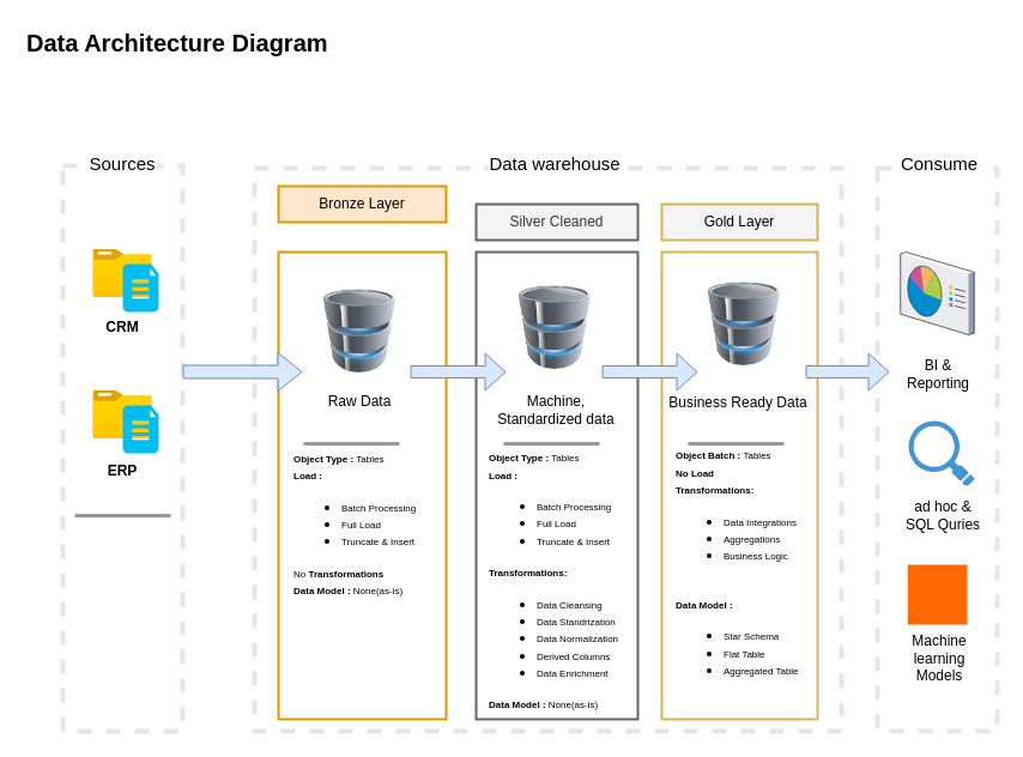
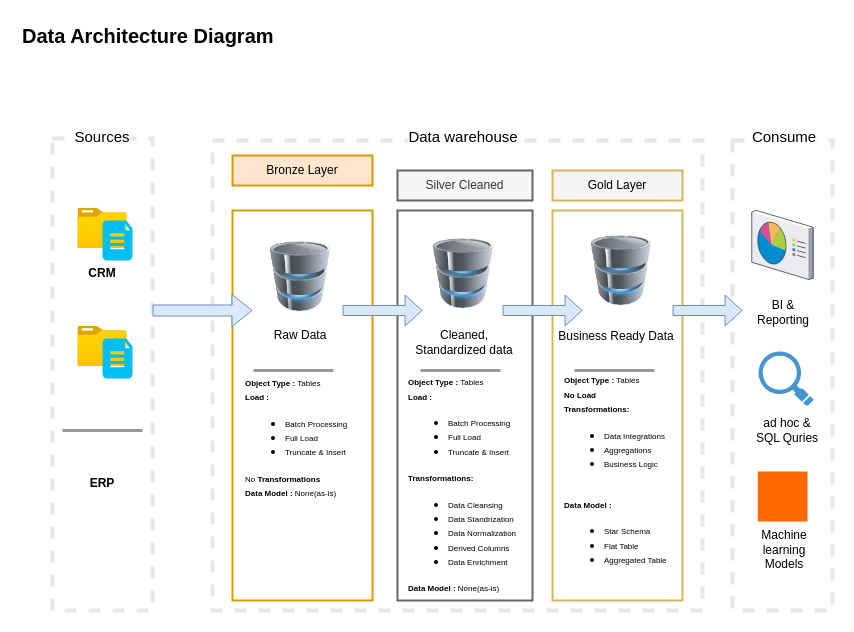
  <mxCell id="0" />
  <mxCell id="1" parent="0" />
  <mxCell id="2" value="" style="rounded=0;whiteSpace=wrap;html=1;dashed=1;strokeColor=#E6E6E6;fillColor=none;strokeWidth=4;" vertex="1" parent="1"><mxGeometry x="52" y="138" width="100" height="472" as="geometry" /></mxCell>
  <mxCell id="3" value="&lt;font style=&quot;font-size: 20px;&quot;&gt;&lt;b&gt;Data Architecture Diagram&lt;/b&gt;&lt;/font&gt;" style="text;strokeColor=none;align=left;fillColor=none;html=1;verticalAlign=middle;whiteSpace=wrap;rounded=0;" vertex="1" parent="1"><mxGeometry x="20" y="20" width="350" height="30" as="geometry" /></mxCell>
  <mxCell id="4" value="&lt;span style=&quot;background-color: light-dark(#ffffff, var(--ge-dark-color, #121212));&quot;&gt;&lt;font style=&quot;font-size: 15px;&quot;&gt;Sources&lt;/font&gt;&lt;/span&gt;" style="text;strokeColor=none;align=center;fillColor=none;html=1;verticalAlign=middle;whiteSpace=wrap;rounded=0;" vertex="1" parent="1"><mxGeometry x="72" y="121" width="60" height="30" as="geometry" /></mxCell>
  <mxCell id="5" value="" style="rounded=0;whiteSpace=wrap;html=1;dashed=1;strokeColor=#E6E6E6;fillColor=none;strokeWidth=4;" vertex="1" parent="1"><mxGeometry x="212" y="140" width="490" height="470" as="geometry" /></mxCell>
  <mxCell id="6" value="&lt;span style=&quot;font-size: 15px; background-color: rgb(255, 255, 255);&quot;&gt;Data warehouse&lt;/span&gt;" style="text;strokeColor=none;align=center;fillColor=none;html=1;verticalAlign=middle;whiteSpace=wrap;rounded=0;" vertex="1" parent="1"><mxGeometry x="393" y="121" width="140" height="30" as="geometry" /></mxCell>
  <mxCell id="7" value="" style="rounded=0;whiteSpace=wrap;html=1;dashed=1;strokeColor=#E6E6E6;fillColor=none;strokeWidth=4;" vertex="1" parent="1"><mxGeometry x="732" y="140" width="100" height="470" as="geometry" /></mxCell>
  <mxCell id="8" value="&lt;span style=&quot;font-size: 15px; background-color: rgb(255, 255, 255);&quot;&gt;Consume&lt;/span&gt;" style="text;strokeColor=none;align=center;fillColor=none;html=1;verticalAlign=middle;whiteSpace=wrap;rounded=0;" vertex="1" parent="1"><mxGeometry x="754" y="121" width="60" height="30" as="geometry" /></mxCell>
  <mxCell id="9" value="Bronze Layer" style="rounded=0;whiteSpace=wrap;html=1;fillColor=#ffe6cc;strokeColor=#d79b00;strokeWidth=2;" vertex="1" parent="1"><mxGeometry x="232" y="155" width="140" height="30" as="geometry" /></mxCell>
  <mxCell id="10" value="" style="rounded=0;whiteSpace=wrap;html=1;fillColor=none;strokeColor=#d79b00;strokeWidth=2;" vertex="1" parent="1"><mxGeometry x="232" y="210" width="140" height="390" as="geometry" /></mxCell>
  <mxCell id="11" value="Silver Cleaned" style="rounded=0;whiteSpace=wrap;html=1;fillColor=#f5f5f5;fontColor=#333333;strokeColor=#666666;strokeWidth=2;" vertex="1" parent="1"><mxGeometry x="397" y="170" width="135" height="30" as="geometry" /></mxCell>
  <mxCell id="12" value="" style="rounded=0;whiteSpace=wrap;html=1;fillColor=none;fontColor=#333333;strokeColor=#666666;strokeWidth=2;" vertex="1" parent="1"><mxGeometry x="397" y="210" width="135" height="390" as="geometry" /></mxCell>
  <mxCell id="13" value="Gold Layer" style="rounded=0;whiteSpace=wrap;html=1;fillColor=#f5f5f5;strokeColor=#d6b656;strokeWidth=2;" vertex="1" parent="1"><mxGeometry x="552" y="170" width="130" height="30" as="geometry" /></mxCell>
  <mxCell id="14" value="" style="rounded=0;whiteSpace=wrap;html=1;fillColor=none;strokeColor=#d6b656;strokeWidth=2;" vertex="1" parent="1"><mxGeometry x="552" y="210" width="130" height="390" as="geometry" /></mxCell>
  <mxCell id="15" value="" style="image;aspect=fixed;html=1;points=[];align=center;fontSize=12;image=img/lib/azure2/general/Folder_Blank.svg;" vertex="1" parent="1"><mxGeometry x="77.35" y="208" width="49.29" height="40" as="geometry" /></mxCell>
  <mxCell id="16" value="" style="image;aspect=fixed;html=1;points=[];align=center;fontSize=12;image=img/lib/azure2/general/Folder_Blank.svg;" vertex="1" parent="1"><mxGeometry x="77.35" y="326" width="49.29" height="40" as="geometry" /></mxCell>
  <mxCell id="17" value="&lt;b&gt;CRM&lt;/b&gt;" style="text;html=1;align=center;verticalAlign=middle;whiteSpace=wrap;rounded=0;" vertex="1" parent="1"><mxGeometry x="72" y="258" width="60" height="30" as="geometry" /></mxCell>
- <mxCell id="18" value="&lt;b&gt;ERP&lt;/b&gt;" style="text;html=1;align=center;verticalAlign=middle;whiteSpace=wrap;rounded=0;" vertex="1" parent="1"><mxGeometry x="71.64" y="378" width="60" height="30" as="geometry" /></mxCell>
+ <mxCell id="18" value="&lt;b&gt;ERP&lt;/b&gt;" style="text;html=1;align=center;verticalAlign=middle;whiteSpace=wrap;rounded=0;" vertex="1" parent="1"><mxGeometry x="71.64" y="468" width="60" height="30" as="geometry" /></mxCell>
  <mxCell id="19" value="" style="verticalLabelPosition=bottom;html=1;verticalAlign=top;align=center;strokeColor=none;fillColor=#00BEF2;shape=mxgraph.azure.file_2;pointerEvents=1;" vertex="1" parent="1"><mxGeometry x="102" y="220" width="30" height="40" as="geometry" /></mxCell>
  <mxCell id="20" value="" style="verticalLabelPosition=bottom;html=1;verticalAlign=top;align=center;strokeColor=none;fillColor=#00BEF2;shape=mxgraph.azure.file_2;pointerEvents=1;" vertex="1" parent="1"><mxGeometry x="102" y="338" width="30" height="40" as="geometry" /></mxCell>
  <mxCell id="21" value="" style="verticalLabelPosition=bottom;shadow=0;dashed=0;align=center;html=1;verticalAlign=top;strokeWidth=3;shape=mxgraph.mockup.markup.line;strokeColor=#999999;" vertex="1" parent="1"><mxGeometry x="62" y="420" width="80" height="20" as="geometry" /></mxCell>
  <mxCell id="22" value="" style="image;html=1;image=img/lib/clip_art/computers/Database_128x128.png" vertex="1" parent="1"><mxGeometry x="260" y="241" width="80" height="70" as="geometry" /></mxCell>
  <mxCell id="23" value="" style="image;html=1;image=img/lib/clip_art/computers/Database_128x128.png;imageBackground=none;" vertex="1" parent="1"><mxGeometry x="423" y="238" width="80" height="70" as="geometry" /></mxCell>
  <mxCell id="24" value="" style="image;html=1;image=img/lib/clip_art/computers/Database_128x128.png" vertex="1" parent="1"><mxGeometry x="581" y="235" width="80" height="70" as="geometry" /></mxCell>
  <mxCell id="25" value="" style="shape=flexArrow;endArrow=classic;html=1;rounded=0;width=11;endSize=6.32;fillColor=#dae8fc;strokeColor=#6c8ebf;" edge="1" parent="1"><mxGeometry width="50" height="50" relative="1" as="geometry"><mxPoint x="152" y="310" as="sourcePoint" /><mxPoint x="252" y="310" as="targetPoint" /></mxGeometry></mxCell>
  <mxCell id="26" value="" style="shape=flexArrow;endArrow=classic;html=1;rounded=0;width=10;endSize=5.32;entryX=0.004;entryY=0.39;entryDx=0;entryDy=0;entryPerimeter=0;fillColor=#dae8fc;strokeColor=#6c8ebf;" edge="1" parent="1"><mxGeometry width="50" height="50" relative="1" as="geometry"><mxPoint x="342" y="310" as="sourcePoint" /><mxPoint x="422" y="310" as="targetPoint" /></mxGeometry></mxCell>
  <mxCell id="27" value="" style="shape=flexArrow;endArrow=classic;html=1;rounded=0;width=10;endSize=5.32;entryX=0.004;entryY=0.39;entryDx=0;entryDy=0;entryPerimeter=0;fillColor=#dae8fc;strokeColor=#6c8ebf;" edge="1" parent="1"><mxGeometry width="50" height="50" relative="1" as="geometry"><mxPoint x="502" y="310" as="sourcePoint" /><mxPoint x="582" y="310" as="targetPoint" /></mxGeometry></mxCell>
  <mxCell id="28" value="" style="shape=flexArrow;endArrow=classic;html=1;rounded=0;width=10;endSize=5.32;fillColor=#dae8fc;strokeColor=#6c8ebf;" edge="1" parent="1"><mxGeometry width="50" height="50" relative="1" as="geometry"><mxPoint x="672" y="310" as="sourcePoint" /><mxPoint x="742" y="310" as="targetPoint" /></mxGeometry></mxCell>
  <mxCell id="29" value="Raw Data" style="text;html=1;align=center;verticalAlign=middle;whiteSpace=wrap;rounded=0;" vertex="1" parent="1"><mxGeometry x="270" y="320" width="60" height="30" as="geometry" /></mxCell>
- <mxCell id="30" value="Machine, Standardized data" style="text;html=1;align=center;verticalAlign=middle;whiteSpace=wrap;rounded=0;" vertex="1" parent="1"><mxGeometry x="409" y="327" width="110" height="30" as="geometry" /></mxCell>
+ <mxCell id="30" value="Cleaned, Standardized data" style="text;html=1;align=center;verticalAlign=middle;whiteSpace=wrap;rounded=0;" vertex="1" parent="1"><mxGeometry x="409" y="327" width="110" height="30" as="geometry" /></mxCell>
  <mxCell id="31" value="Business Ready Data" style="text;html=1;align=center;verticalAlign=middle;whiteSpace=wrap;rounded=0;" vertex="1" parent="1"><mxGeometry x="556" y="321" width="120" height="30" as="geometry" /></mxCell>
  <mxCell id="32" value="" style="verticalLabelPosition=bottom;shadow=0;dashed=0;align=center;html=1;verticalAlign=top;strokeWidth=3;shape=mxgraph.mockup.markup.line;strokeColor=#999999;" vertex="1" parent="1"><mxGeometry x="253" y="360" width="80" height="20" as="geometry" /></mxCell>
  <mxCell id="33" value="" style="verticalLabelPosition=bottom;shadow=0;dashed=0;align=center;html=1;verticalAlign=top;strokeWidth=3;shape=mxgraph.mockup.markup.line;strokeColor=#999999;" vertex="1" parent="1"><mxGeometry x="420" y="360" width="80" height="20" as="geometry" /></mxCell>
  <mxCell id="34" value="" style="verticalLabelPosition=bottom;shadow=0;dashed=0;align=center;html=1;verticalAlign=top;strokeWidth=3;shape=mxgraph.mockup.markup.line;strokeColor=#999999;" vertex="1" parent="1"><mxGeometry x="574" y="360" width="80" height="20" as="geometry" /></mxCell>
  <mxCell id="35" value="&lt;font style=&quot;font-size: 8px;&quot;&gt;&lt;b style=&quot;&quot;&gt;Object Type : &lt;/b&gt;Tables&lt;/font&gt;&lt;div&gt;&lt;b&gt;&lt;font style=&quot;font-size: 8px;&quot;&gt;Load :&lt;/font&gt;&lt;/b&gt;&lt;/div&gt;&lt;div&gt;&lt;ul&gt;&lt;li&gt;&lt;span style=&quot;font-size: 8px; background-color: transparent; color: light-dark(rgb(0, 0, 0), rgb(255, 255, 255));&quot;&gt;Batch Processing&lt;/span&gt;&lt;/li&gt;&lt;li&gt;&lt;span style=&quot;font-size: 8px; background-color: transparent; color: light-dark(rgb(0, 0, 0), rgb(255, 255, 255));&quot;&gt;Full Load&lt;/span&gt;&lt;/li&gt;&lt;li&gt;&lt;span style=&quot;font-size: 8px; background-color: transparent; color: light-dark(rgb(0, 0, 0), rgb(255, 255, 255));&quot;&gt;Truncate &amp;amp; Insert&lt;/span&gt;&lt;/li&gt;&lt;/ul&gt;&lt;div&gt;&lt;span style=&quot;font-size: 8px;&quot;&gt;No &lt;b&gt;Transformations&lt;/b&gt;&lt;/span&gt;&lt;/div&gt;&lt;div&gt;&lt;span style=&quot;font-size: 8px;&quot;&gt;&lt;b&gt;Data Model : &lt;/b&gt;None(as-is)&lt;/span&gt;&lt;/div&gt;&lt;div&gt;&lt;span style=&quot;font-size: 8px;&quot;&gt;&lt;br&gt;&lt;/span&gt;&lt;/div&gt;&lt;div&gt;&lt;br&gt;&lt;/div&gt;&lt;/div&gt;" style="text;html=1;align=left;verticalAlign=middle;whiteSpace=wrap;rounded=0;" vertex="1" parent="1"><mxGeometry x="243" y="374" width="110" height="153" as="geometry" /></mxCell>
  <mxCell id="36" value="&lt;font style=&quot;font-size: 8px;&quot;&gt;&lt;b style=&quot;&quot;&gt;Object Type : &lt;/b&gt;Tables&lt;/font&gt;&lt;div&gt;&lt;b&gt;&lt;font style=&quot;font-size: 8px;&quot;&gt;Load :&lt;/font&gt;&lt;/b&gt;&lt;/div&gt;&lt;div&gt;&lt;ul&gt;&lt;li&gt;&lt;span style=&quot;font-size: 8px; background-color: transparent; color: light-dark(rgb(0, 0, 0), rgb(255, 255, 255));&quot;&gt;Batch Processing&lt;/span&gt;&lt;/li&gt;&lt;li&gt;&lt;span style=&quot;font-size: 8px; background-color: transparent; color: light-dark(rgb(0, 0, 0), rgb(255, 255, 255));&quot;&gt;Full Load&lt;/span&gt;&lt;/li&gt;&lt;li&gt;&lt;span style=&quot;font-size: 8px; background-color: transparent; color: light-dark(rgb(0, 0, 0), rgb(255, 255, 255));&quot;&gt;Truncate &amp;amp; Insert&lt;/span&gt;&lt;/li&gt;&lt;/ul&gt;&lt;div&gt;&lt;span style=&quot;font-size: 8px;&quot;&gt;&lt;b&gt;Transformations:&lt;/b&gt;&lt;/span&gt;&lt;/div&gt;&lt;div&gt;&lt;ul&gt;&lt;li&gt;&lt;span style=&quot;font-size: 8px;&quot;&gt;Data Cleansing&lt;/span&gt;&lt;/li&gt;&lt;li&gt;&lt;span style=&quot;font-size: 8px;&quot;&gt;Data Standrization&lt;/span&gt;&lt;/li&gt;&lt;li&gt;&lt;span style=&quot;font-size: 8px;&quot;&gt;Data Normalization&lt;/span&gt;&lt;/li&gt;&lt;li&gt;&lt;span style=&quot;font-size: 8px;&quot;&gt;Derived Columns&lt;/span&gt;&lt;/li&gt;&lt;li&gt;&lt;span style=&quot;font-size: 8px;&quot;&gt;Data Enrichment&lt;/span&gt;&lt;/li&gt;&lt;/ul&gt;&lt;/div&gt;&lt;div&gt;&lt;span style=&quot;font-size: 8px;&quot;&gt;&lt;b&gt;Data Model : &lt;/b&gt;None(as-is)&lt;/span&gt;&lt;/div&gt;&lt;/div&gt;" style="text;html=1;align=left;verticalAlign=middle;whiteSpace=wrap;rounded=0;" vertex="1" parent="1"><mxGeometry x="405.75" y="374" width="117.5" height="219" as="geometry" /></mxCell>
- <mxCell id="37" value="&lt;font style=&quot;font-size: 8px;&quot;&gt;&lt;b style=&quot;&quot;&gt;Object Batch : &lt;/b&gt;Tables&lt;/font&gt;&lt;div&gt;&lt;span style=&quot;font-size: 8px;&quot;&gt;&lt;b&gt;No Load&lt;/b&gt;&lt;br&gt;&lt;/span&gt;&lt;div&gt;&lt;b&gt;&lt;font style=&quot;font-size: 8px;&quot;&gt;Transformations:&lt;/font&gt;&lt;/b&gt;&lt;/div&gt;&lt;div&gt;&lt;ul&gt;&lt;li&gt;&lt;span style=&quot;font-size: 8px;&quot;&gt;Data Integrations&lt;/span&gt;&lt;/li&gt;&lt;li&gt;&lt;font style=&quot;font-size: 8px;&quot;&gt;Aggregations&lt;/font&gt;&lt;/li&gt;&lt;li&gt;&lt;span style=&quot;font-size: 8px;&quot;&gt;Business Logic&lt;/span&gt;&lt;/li&gt;&lt;/ul&gt;&lt;div&gt;&lt;br&gt;&lt;/div&gt;&lt;div&gt;&lt;span style=&quot;font-size: 8px;&quot;&gt;&lt;b&gt;Data Model :&lt;/b&gt;&lt;/span&gt;&lt;/div&gt;&lt;div&gt;&lt;ul&gt;&lt;li&gt;&lt;span style=&quot;font-size: 8px;&quot;&gt;Star Schema&lt;/span&gt;&lt;/li&gt;&lt;li&gt;&lt;span style=&quot;font-size: 8px;&quot;&gt;Flat Table&lt;/span&gt;&lt;/li&gt;&lt;li&gt;&lt;span style=&quot;font-size: 8px;&quot;&gt;Aggregated Table&lt;/span&gt;&lt;/li&gt;&lt;/ul&gt;&lt;/div&gt;&lt;/div&gt;&lt;/div&gt;" style="text;html=1;align=left;verticalAlign=middle;whiteSpace=wrap;rounded=0;" vertex="1" parent="1"><mxGeometry x="561.5" y="357" width="109" height="236" as="geometry" /></mxCell>
+ <mxCell id="37" value="&lt;font style=&quot;font-size: 8px;&quot;&gt;&lt;b style=&quot;&quot;&gt;Object Type : &lt;/b&gt;Tables&lt;/font&gt;&lt;div&gt;&lt;span style=&quot;font-size: 8px;&quot;&gt;&lt;b&gt;No Load&lt;/b&gt;&lt;br&gt;&lt;/span&gt;&lt;div&gt;&lt;b&gt;&lt;font style=&quot;font-size: 8px;&quot;&gt;Transformations:&lt;/font&gt;&lt;/b&gt;&lt;/div&gt;&lt;div&gt;&lt;ul&gt;&lt;li&gt;&lt;span style=&quot;font-size: 8px;&quot;&gt;Data Integrations&lt;/span&gt;&lt;/li&gt;&lt;li&gt;&lt;font style=&quot;font-size: 8px;&quot;&gt;Aggregations&lt;/font&gt;&lt;/li&gt;&lt;li&gt;&lt;span style=&quot;font-size: 8px;&quot;&gt;Business Logic&lt;/span&gt;&lt;/li&gt;&lt;/ul&gt;&lt;div&gt;&lt;br&gt;&lt;/div&gt;&lt;div&gt;&lt;span style=&quot;font-size: 8px;&quot;&gt;&lt;b&gt;Data Model :&lt;/b&gt;&lt;/span&gt;&lt;/div&gt;&lt;div&gt;&lt;ul&gt;&lt;li&gt;&lt;span style=&quot;font-size: 8px;&quot;&gt;Star Schema&lt;/span&gt;&lt;/li&gt;&lt;li&gt;&lt;span style=&quot;font-size: 8px;&quot;&gt;Flat Table&lt;/span&gt;&lt;/li&gt;&lt;li&gt;&lt;span style=&quot;font-size: 8px;&quot;&gt;Aggregated Table&lt;/span&gt;&lt;/li&gt;&lt;/ul&gt;&lt;/div&gt;&lt;/div&gt;&lt;/div&gt;" style="text;html=1;align=left;verticalAlign=middle;whiteSpace=wrap;rounded=0;" vertex="1" parent="1"><mxGeometry x="561.5" y="357" width="109" height="236" as="geometry" /></mxCell>
  <mxCell id="38" value="" style="verticalLabelPosition=bottom;sketch=0;aspect=fixed;html=1;verticalAlign=top;strokeColor=none;align=center;outlineConnect=0;shape=mxgraph.citrix.reporting;" vertex="1" parent="1"><mxGeometry x="751.25" y="210" width="61.5" height="69" as="geometry" /></mxCell>
  <mxCell id="39" value="&lt;div&gt;BI &amp;amp; Reporting&lt;/div&gt;" style="text;html=1;align=center;verticalAlign=middle;whiteSpace=wrap;rounded=0;" vertex="1" parent="1"><mxGeometry x="753" y="297" width="60" height="30" as="geometry" /></mxCell>
  <mxCell id="40" value="" style="shadow=0;dashed=0;html=1;strokeColor=none;fillColor=#4495D1;labelPosition=center;verticalLabelPosition=bottom;verticalAlign=top;align=center;outlineConnect=0;shape=mxgraph.veeam.magnifying_glass;pointerEvents=1;" vertex="1" parent="1"><mxGeometry x="758" y="351" width="55.2" height="54.4" as="geometry" /></mxCell>
  <mxCell id="41" value="ad hoc &amp;amp;&lt;div&gt;SQL Quries&lt;/div&gt;" style="text;html=1;align=center;verticalAlign=middle;whiteSpace=wrap;rounded=0;" vertex="1" parent="1"><mxGeometry x="752" y="415" width="70" height="30" as="geometry" /></mxCell>
  <mxCell id="42" value="" style="points=[];aspect=fixed;html=1;align=center;shadow=0;dashed=0;fillColor=#FF6A00;strokeColor=none;shape=mxgraph.alibaba_cloud.machine_learning;" vertex="1" parent="1"><mxGeometry x="757.29" y="471" width="49.7" height="50" as="geometry" /></mxCell>
  <mxCell id="43" value="&lt;br&gt;&lt;div&gt;Machine learning Models&lt;/div&gt;" style="text;html=1;align=center;verticalAlign=middle;whiteSpace=wrap;rounded=0;" vertex="1" parent="1"><mxGeometry x="754" y="527" width="60" height="30" as="geometry" /></mxCell>
